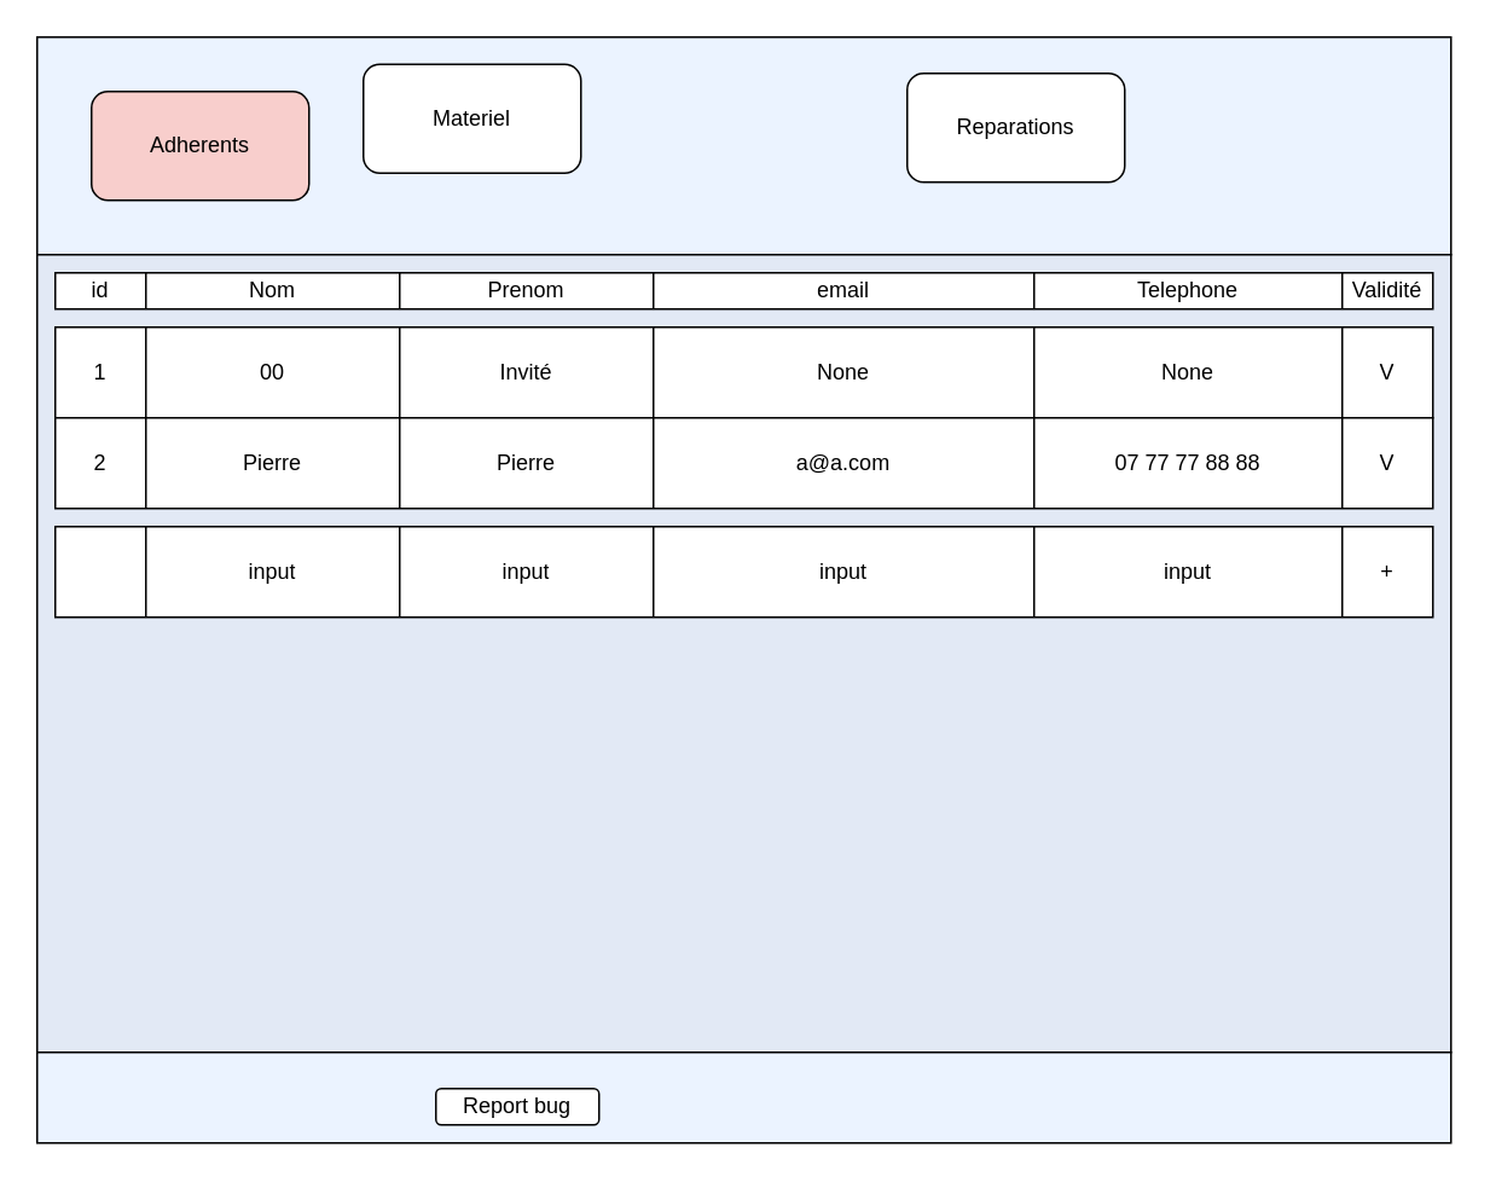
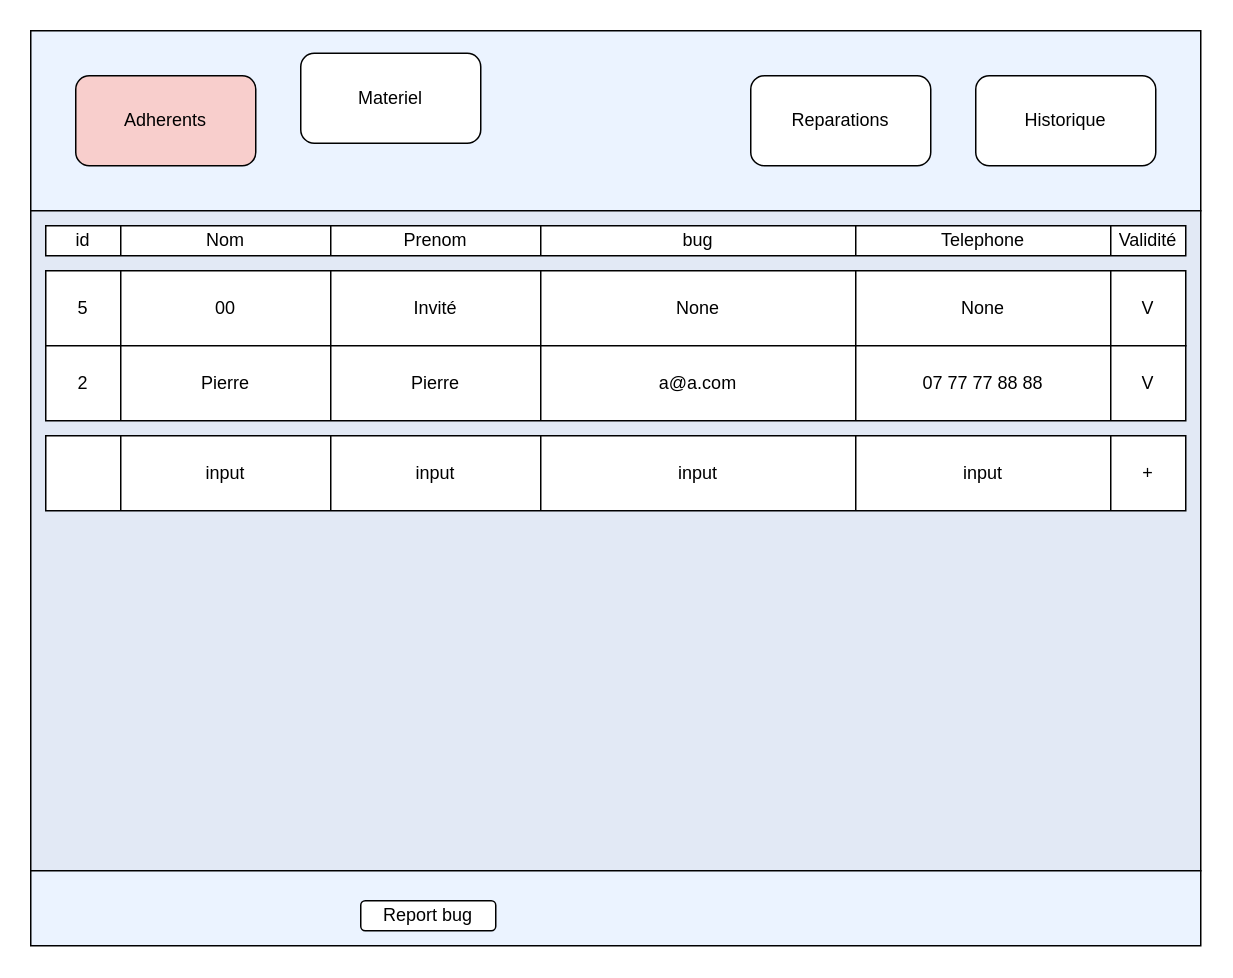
  <mxCell id="0" />
  <mxCell id="1" parent="0" />
  <mxCell id="2" value="" style="rounded=0;whiteSpace=wrap;html=1;fillColor=#EBF3FF;" parent="1" vertex="1"><mxGeometry width="780" height="120" as="geometry" x="20" y="20" /></mxCell>
  <mxCell id="3" value="Adherents" style="rounded=1;whiteSpace=wrap;html=1;fillColor=#f8cecc;" parent="1" vertex="1"><mxGeometry x="50" y="50" width="120" height="60" as="geometry" /></mxCell>
  <mxCell id="4" value="Materiel" style="rounded=1;whiteSpace=wrap;html=1;" parent="1" vertex="1"><mxGeometry x="200" y="35" width="120" height="60" as="geometry" /></mxCell>
- <mxCell id="5" value="Reparations" style="rounded=1;whiteSpace=wrap;html=1;" parent="1" vertex="1"><mxGeometry x="500" y="40" width="120" height="60" as="geometry" /></mxCell>
+ <mxCell id="5" value="Reparations" style="rounded=1;whiteSpace=wrap;html=1;" parent="1" vertex="1"><mxGeometry x="500" y="50" width="120" height="60" as="geometry" /></mxCell>
+ <mxCell id="6" value="Historique" style="rounded=1;whiteSpace=wrap;html=1;" parent="1" vertex="1"><mxGeometry x="650" y="50" width="120" height="60" as="geometry" /></mxCell>
  <mxCell id="7" value="" style="rounded=0;whiteSpace=wrap;html=1;fillColor=#E2E9F5;" parent="1" vertex="1"><mxGeometry y="140" width="780" height="440" as="geometry" x="20" /></mxCell>
  <mxCell id="8" value="" style="rounded=0;whiteSpace=wrap;html=1;fillColor=#EBF3FF;" parent="1" vertex="1"><mxGeometry y="580" width="780" height="50" as="geometry" x="20" /></mxCell>
  <mxCell id="9" value="Report bug" style="rounded=1;whiteSpace=wrap;html=1;" parent="1" vertex="1"><mxGeometry x="240" y="600" width="90" height="20" as="geometry" /></mxCell>
  <mxCell id="10" value="" style="shape=table;startSize=0;container=1;collapsible=0;childLayout=tableLayout;" parent="1" vertex="1"><mxGeometry x="30" y="150" width="760" height="20" as="geometry" /></mxCell>
  <mxCell id="11" value="" style="shape=tableRow;horizontal=0;startSize=0;swimlaneHead=0;swimlaneBody=0;strokeColor=inherit;top=0;left=0;bottom=0;right=0;collapsible=0;dropTarget=0;fillColor=none;points=[[0,0.5],[1,0.5]];portConstraint=eastwest;" parent="10" vertex="1"><mxGeometry width="760" height="20" as="geometry" /></mxCell>
  <mxCell id="12" value="id" style="shape=partialRectangle;html=1;whiteSpace=wrap;connectable=0;strokeColor=inherit;overflow=hidden;fillColor=none;top=0;left=0;bottom=0;right=0;pointerEvents=1;" parent="11" vertex="1"><mxGeometry width="50" height="20" as="geometry"><mxRectangle width="50" height="20" as="alternateBounds" /></mxGeometry></mxCell>
  <mxCell id="13" value="Nom" style="shape=partialRectangle;html=1;whiteSpace=wrap;connectable=0;strokeColor=inherit;overflow=hidden;fillColor=none;top=0;left=0;bottom=0;right=0;pointerEvents=1;" parent="11" vertex="1"><mxGeometry x="50" width="140" height="20" as="geometry"><mxRectangle width="140" height="20" as="alternateBounds" /></mxGeometry></mxCell>
  <mxCell id="14" value="Prenom" style="shape=partialRectangle;html=1;whiteSpace=wrap;connectable=0;strokeColor=inherit;overflow=hidden;fillColor=none;top=0;left=0;bottom=0;right=0;pointerEvents=1;" parent="11" vertex="1"><mxGeometry x="190" width="140" height="20" as="geometry"><mxRectangle width="140" height="20" as="alternateBounds" /></mxGeometry></mxCell>
- <mxCell id="15" value="email" style="shape=partialRectangle;html=1;whiteSpace=wrap;connectable=0;strokeColor=inherit;overflow=hidden;fillColor=none;top=0;left=0;bottom=0;right=0;pointerEvents=1;" parent="11" vertex="1"><mxGeometry x="330" width="210" height="20" as="geometry"><mxRectangle width="210" height="20" as="alternateBounds" /></mxGeometry></mxCell>
+ <mxCell id="15" value="bug" style="shape=partialRectangle;html=1;whiteSpace=wrap;connectable=0;strokeColor=inherit;overflow=hidden;fillColor=none;top=0;left=0;bottom=0;right=0;pointerEvents=1;" parent="11" vertex="1"><mxGeometry x="330" width="210" height="20" as="geometry"><mxRectangle width="210" height="20" as="alternateBounds" /></mxGeometry></mxCell>
  <mxCell id="16" value="Telephone" style="shape=partialRectangle;html=1;whiteSpace=wrap;connectable=0;strokeColor=inherit;overflow=hidden;fillColor=none;top=0;left=0;bottom=0;right=0;pointerEvents=1;" parent="11" vertex="1"><mxGeometry x="540" width="170" height="20" as="geometry"><mxRectangle width="170" height="20" as="alternateBounds" /></mxGeometry></mxCell>
  <mxCell id="17" value="Validité" style="shape=partialRectangle;html=1;whiteSpace=wrap;connectable=0;strokeColor=inherit;overflow=hidden;fillColor=none;top=0;left=0;bottom=0;right=0;pointerEvents=1;" parent="11" vertex="1"><mxGeometry x="710" width="50" height="20" as="geometry"><mxRectangle width="50" height="20" as="alternateBounds" /></mxGeometry></mxCell>
  <mxCell id="18" value="" style="shape=table;startSize=0;container=1;collapsible=0;childLayout=tableLayout;" parent="1" vertex="1"><mxGeometry x="30" y="180" width="760" height="50" as="geometry" /></mxCell>
  <mxCell id="19" value="" style="shape=tableRow;horizontal=0;startSize=0;swimlaneHead=0;swimlaneBody=0;strokeColor=inherit;top=0;left=0;bottom=0;right=0;collapsible=0;dropTarget=0;fillColor=none;points=[[0,0.5],[1,0.5]];portConstraint=eastwest;" parent="18" vertex="1"><mxGeometry width="760" height="50" as="geometry" /></mxCell>
- <mxCell id="20" value="1" style="shape=partialRectangle;html=1;whiteSpace=wrap;connectable=0;strokeColor=inherit;overflow=hidden;fillColor=none;top=0;left=0;bottom=0;right=0;pointerEvents=1;" parent="19" vertex="1"><mxGeometry width="50" height="50" as="geometry"><mxRectangle width="50" height="50" as="alternateBounds" /></mxGeometry></mxCell>
+ <mxCell id="20" value="5" style="shape=partialRectangle;html=1;whiteSpace=wrap;connectable=0;strokeColor=inherit;overflow=hidden;fillColor=none;top=0;left=0;bottom=0;right=0;pointerEvents=1;" parent="19" vertex="1"><mxGeometry width="50" height="50" as="geometry"><mxRectangle width="50" height="50" as="alternateBounds" /></mxGeometry></mxCell>
  <mxCell id="21" value="00" style="shape=partialRectangle;html=1;whiteSpace=wrap;connectable=0;strokeColor=inherit;overflow=hidden;fillColor=none;top=0;left=0;bottom=0;right=0;pointerEvents=1;" parent="19" vertex="1"><mxGeometry x="50" width="140" height="50" as="geometry"><mxRectangle width="140" height="50" as="alternateBounds" /></mxGeometry></mxCell>
  <mxCell id="22" value="Invité" style="shape=partialRectangle;html=1;whiteSpace=wrap;connectable=0;strokeColor=inherit;overflow=hidden;fillColor=none;top=0;left=0;bottom=0;right=0;pointerEvents=1;" parent="19" vertex="1"><mxGeometry x="190" width="140" height="50" as="geometry"><mxRectangle width="140" height="50" as="alternateBounds" /></mxGeometry></mxCell>
  <mxCell id="23" value="None" style="shape=partialRectangle;html=1;whiteSpace=wrap;connectable=0;strokeColor=inherit;overflow=hidden;fillColor=none;top=0;left=0;bottom=0;right=0;pointerEvents=1;" parent="19" vertex="1"><mxGeometry x="330" width="210" height="50" as="geometry"><mxRectangle width="210" height="50" as="alternateBounds" /></mxGeometry></mxCell>
  <mxCell id="24" value="None" style="shape=partialRectangle;html=1;whiteSpace=wrap;connectable=0;strokeColor=inherit;overflow=hidden;fillColor=none;top=0;left=0;bottom=0;right=0;pointerEvents=1;" parent="19" vertex="1"><mxGeometry x="540" width="170" height="50" as="geometry"><mxRectangle width="170" height="50" as="alternateBounds" /></mxGeometry></mxCell>
  <mxCell id="25" value="V" style="shape=partialRectangle;html=1;whiteSpace=wrap;connectable=0;strokeColor=inherit;overflow=hidden;fillColor=none;top=0;left=0;bottom=0;right=0;pointerEvents=1;" parent="19" vertex="1"><mxGeometry x="710" width="50" height="50" as="geometry"><mxRectangle width="50" height="50" as="alternateBounds" /></mxGeometry></mxCell>
  <mxCell id="26" value="" style="shape=table;startSize=0;container=1;collapsible=0;childLayout=tableLayout;" parent="1" vertex="1"><mxGeometry x="30" y="230" width="760" height="50" as="geometry" /></mxCell>
  <mxCell id="27" value="" style="shape=tableRow;horizontal=0;startSize=0;swimlaneHead=0;swimlaneBody=0;strokeColor=inherit;top=0;left=0;bottom=0;right=0;collapsible=0;dropTarget=0;fillColor=none;points=[[0,0.5],[1,0.5]];portConstraint=eastwest;" parent="26" vertex="1"><mxGeometry width="760" height="50" as="geometry" /></mxCell>
  <mxCell id="28" value="2" style="shape=partialRectangle;html=1;whiteSpace=wrap;connectable=0;strokeColor=inherit;overflow=hidden;fillColor=none;top=0;left=0;bottom=0;right=0;pointerEvents=1;" parent="27" vertex="1"><mxGeometry width="50" height="50" as="geometry"><mxRectangle width="50" height="50" as="alternateBounds" /></mxGeometry></mxCell>
  <mxCell id="29" value="Pierre" style="shape=partialRectangle;html=1;whiteSpace=wrap;connectable=0;strokeColor=inherit;overflow=hidden;fillColor=none;top=0;left=0;bottom=0;right=0;pointerEvents=1;" parent="27" vertex="1"><mxGeometry x="50" width="140" height="50" as="geometry"><mxRectangle width="140" height="50" as="alternateBounds" /></mxGeometry></mxCell>
  <mxCell id="30" value="Pierre" style="shape=partialRectangle;html=1;whiteSpace=wrap;connectable=0;strokeColor=inherit;overflow=hidden;fillColor=none;top=0;left=0;bottom=0;right=0;pointerEvents=1;" parent="27" vertex="1"><mxGeometry x="190" width="140" height="50" as="geometry"><mxRectangle width="140" height="50" as="alternateBounds" /></mxGeometry></mxCell>
  <mxCell id="31" value="a@a.com" style="shape=partialRectangle;html=1;whiteSpace=wrap;connectable=0;strokeColor=inherit;overflow=hidden;fillColor=none;top=0;left=0;bottom=0;right=0;pointerEvents=1;" parent="27" vertex="1"><mxGeometry x="330" width="210" height="50" as="geometry"><mxRectangle width="210" height="50" as="alternateBounds" /></mxGeometry></mxCell>
  <mxCell id="32" value="07 77 77 88 88" style="shape=partialRectangle;html=1;whiteSpace=wrap;connectable=0;strokeColor=inherit;overflow=hidden;fillColor=none;top=0;left=0;bottom=0;right=0;pointerEvents=1;" parent="27" vertex="1"><mxGeometry x="540" width="170" height="50" as="geometry"><mxRectangle width="170" height="50" as="alternateBounds" /></mxGeometry></mxCell>
  <mxCell id="33" value="V" style="shape=partialRectangle;html=1;whiteSpace=wrap;connectable=0;strokeColor=inherit;overflow=hidden;fillColor=none;top=0;left=0;bottom=0;right=0;pointerEvents=1;" parent="27" vertex="1"><mxGeometry x="710" width="50" height="50" as="geometry"><mxRectangle width="50" height="50" as="alternateBounds" /></mxGeometry></mxCell>
  <mxCell id="34" value="" style="shape=table;startSize=0;container=1;collapsible=0;childLayout=tableLayout;" vertex="1" parent="1"><mxGeometry x="30" y="290" width="760" height="50" as="geometry" /></mxCell>
  <mxCell id="35" value="" style="shape=tableRow;horizontal=0;startSize=0;swimlaneHead=0;swimlaneBody=0;strokeColor=inherit;top=0;left=0;bottom=0;right=0;collapsible=0;dropTarget=0;fillColor=none;points=[[0,0.5],[1,0.5]];portConstraint=eastwest;" vertex="1" parent="34"><mxGeometry width="760" height="50" as="geometry" /></mxCell>
  <mxCell id="36" value="" style="shape=partialRectangle;html=1;whiteSpace=wrap;connectable=0;strokeColor=inherit;overflow=hidden;fillColor=none;top=0;left=0;bottom=0;right=0;pointerEvents=1;" vertex="1" parent="35"><mxGeometry width="50" height="50" as="geometry"><mxRectangle width="50" height="50" as="alternateBounds" /></mxGeometry></mxCell>
  <mxCell id="37" value="input" style="shape=partialRectangle;html=1;whiteSpace=wrap;connectable=0;strokeColor=inherit;overflow=hidden;fillColor=none;top=0;left=0;bottom=0;right=0;pointerEvents=1;" vertex="1" parent="35"><mxGeometry x="50" width="140" height="50" as="geometry"><mxRectangle width="140" height="50" as="alternateBounds" /></mxGeometry></mxCell>
  <mxCell id="38" value="input" style="shape=partialRectangle;html=1;whiteSpace=wrap;connectable=0;strokeColor=inherit;overflow=hidden;fillColor=none;top=0;left=0;bottom=0;right=0;pointerEvents=1;" vertex="1" parent="35"><mxGeometry x="190" width="140" height="50" as="geometry"><mxRectangle width="140" height="50" as="alternateBounds" /></mxGeometry></mxCell>
  <mxCell id="39" value="input" style="shape=partialRectangle;html=1;whiteSpace=wrap;connectable=0;strokeColor=inherit;overflow=hidden;fillColor=none;top=0;left=0;bottom=0;right=0;pointerEvents=1;" vertex="1" parent="35"><mxGeometry x="330" width="210" height="50" as="geometry"><mxRectangle width="210" height="50" as="alternateBounds" /></mxGeometry></mxCell>
  <mxCell id="40" value="input" style="shape=partialRectangle;html=1;whiteSpace=wrap;connectable=0;strokeColor=inherit;overflow=hidden;fillColor=none;top=0;left=0;bottom=0;right=0;pointerEvents=1;" vertex="1" parent="35"><mxGeometry x="540" width="170" height="50" as="geometry"><mxRectangle width="170" height="50" as="alternateBounds" /></mxGeometry></mxCell>
  <mxCell id="41" value="+" style="shape=partialRectangle;html=1;whiteSpace=wrap;connectable=0;strokeColor=inherit;overflow=hidden;fillColor=none;top=0;left=0;bottom=0;right=0;pointerEvents=1;" vertex="1" parent="35"><mxGeometry x="710" width="50" height="50" as="geometry"><mxRectangle width="50" height="50" as="alternateBounds" /></mxGeometry></mxCell>
